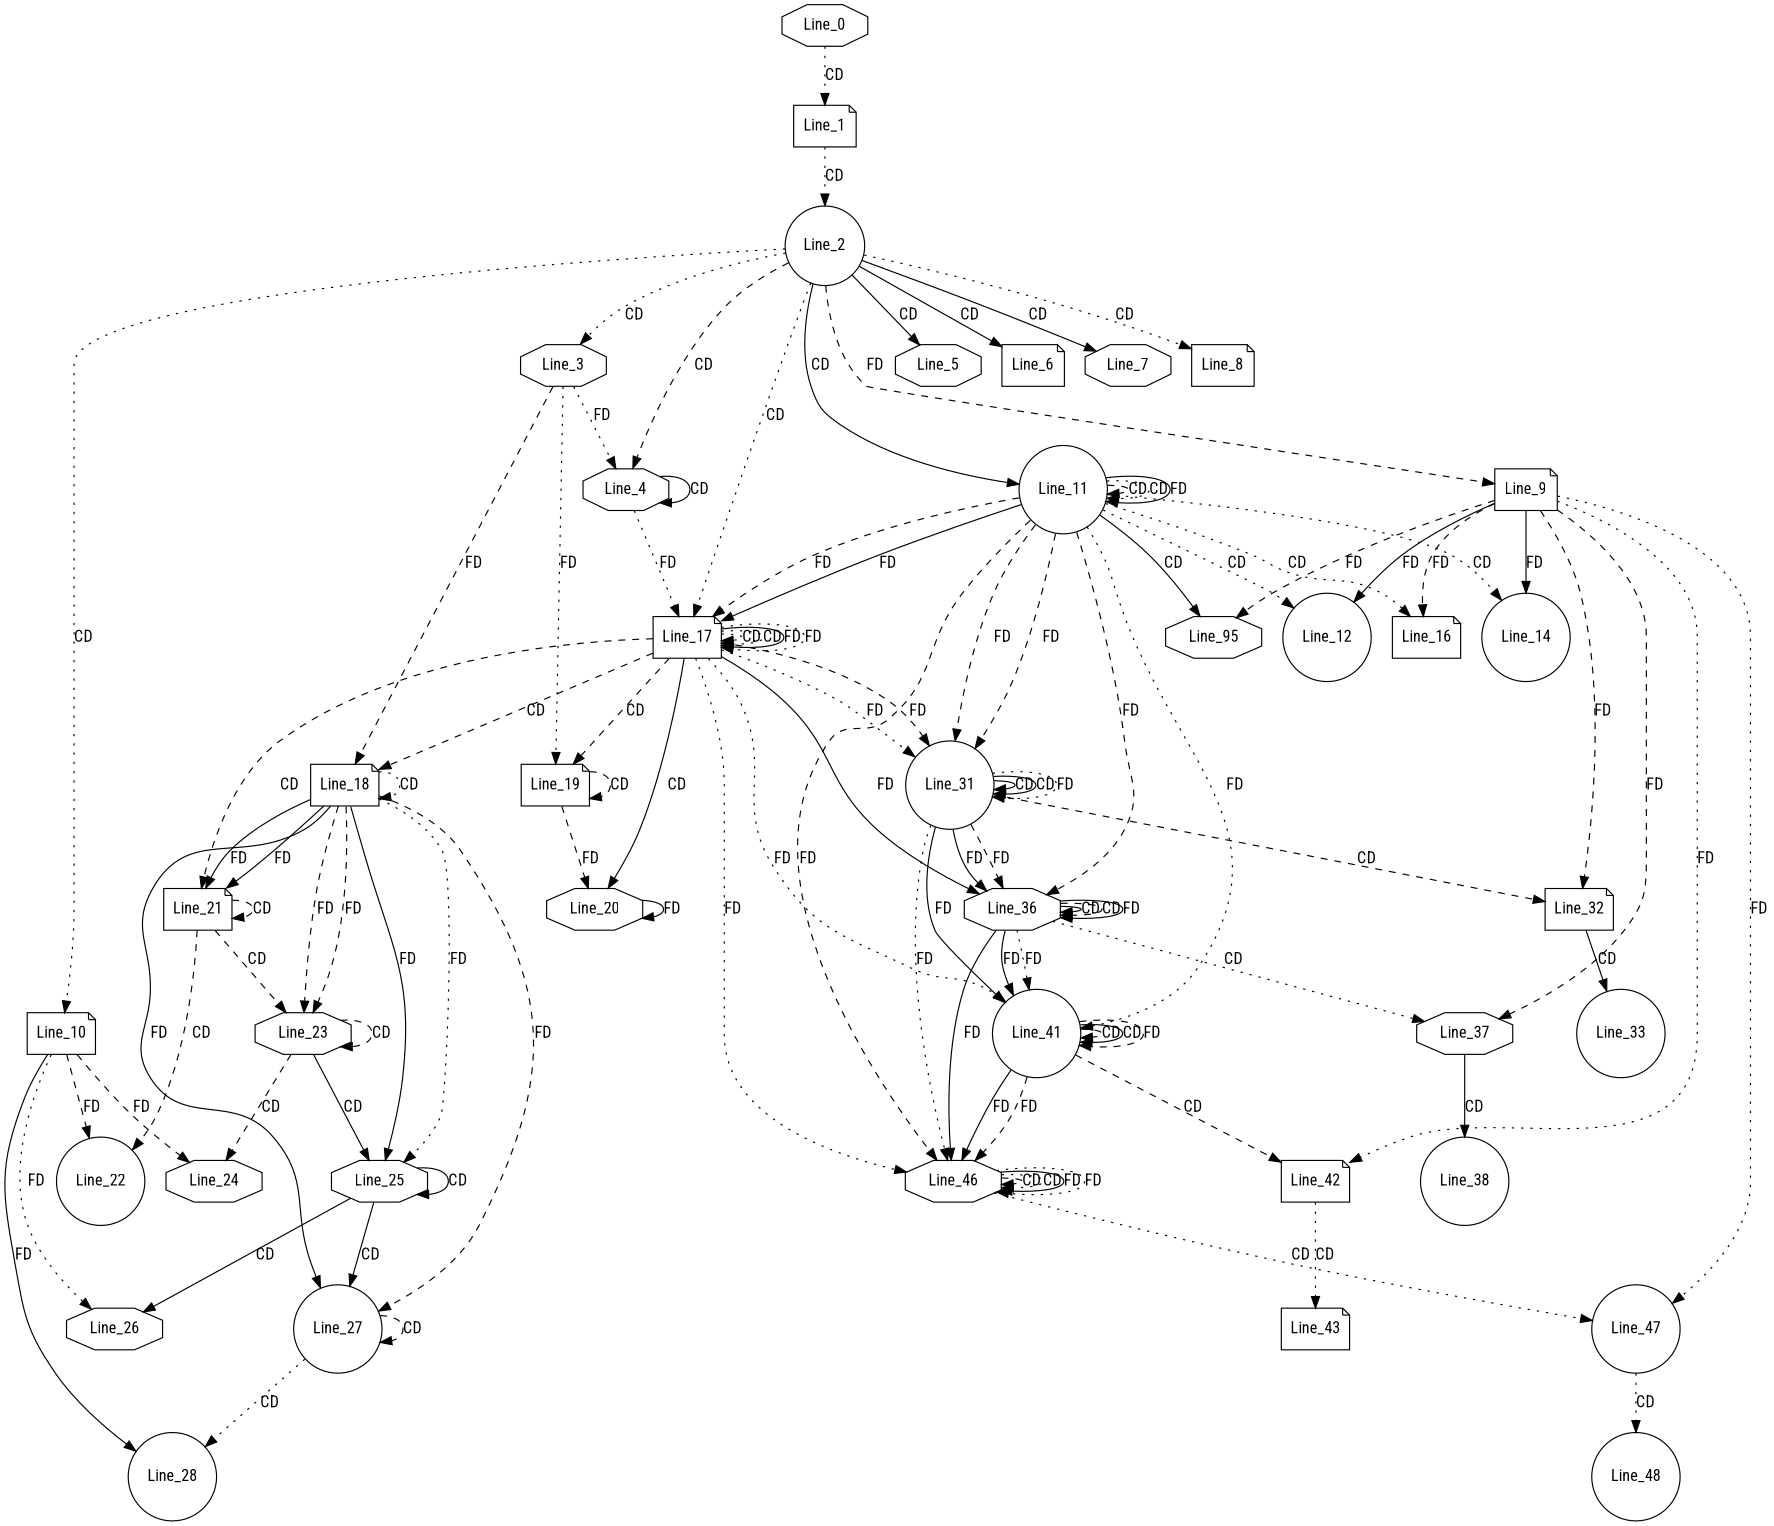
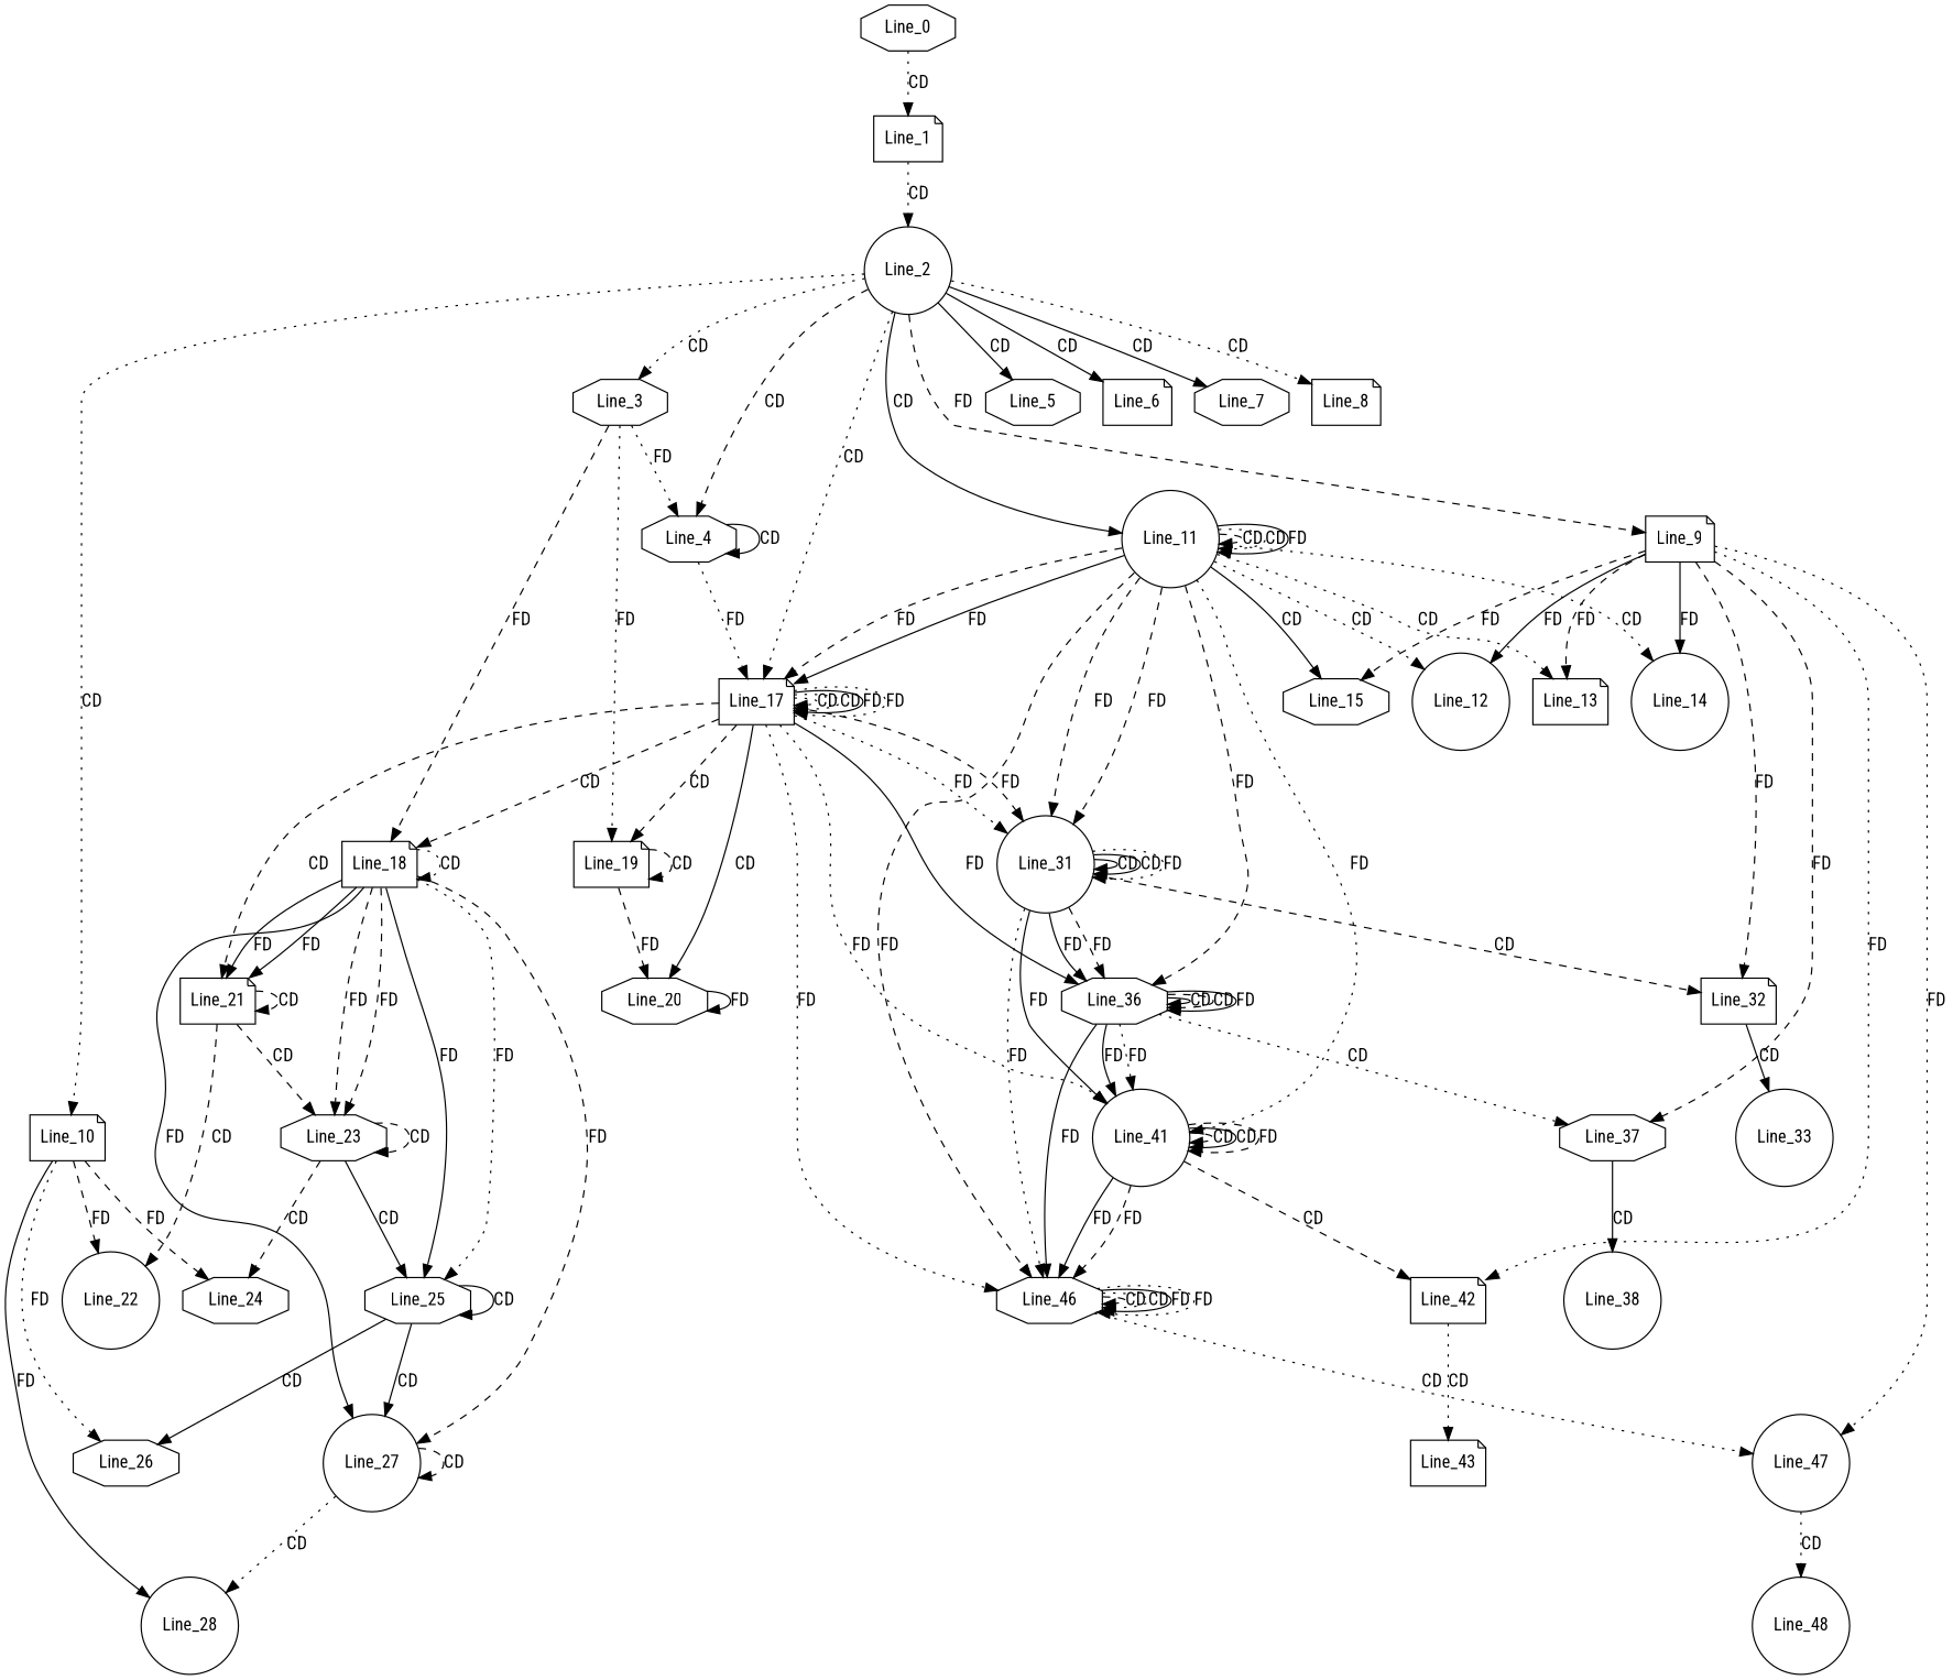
  digraph {
    fontname="Roboto Condensed"
    node [fontname="Roboto Condensed" shape=octagon]
    edge [fontname="Roboto Condensed" style=dashed]
    Line_1 [shape=note]
    Line_0
    Line_2 [shape=circle]
    Line_3
    Line_4
    Line_5
    Line_6 [shape=note]
    Line_7
    Line_8 [shape=note]
    Line_9 [shape=note]
    Line_10 [shape=note]
    Line_11 [shape=circle]
    Line_17 [shape=note]
    Line_18 [shape=note]
    Line_19 [shape=note]
    Line_12 [shape=circle]
-   Line_13 [shape=note label=Line_16]
+   Line_13 [shape=note]
    Line_14 [shape=circle]
-   Line_15 [label=Line_95]
+   Line_15
    Line_32 [shape=note]
    Line_37
    Line_42 [shape=note]
    Line_47 [shape=circle]
    Line_22 [shape=circle]
    Line_24
    Line_26
    Line_28 [shape=circle]
    Line_31 [shape=circle]
    Line_36
    Line_41 [shape=circle]
    Line_46
    Line_20
    Line_21 [shape=note]
    Line_23
    Line_25
    Line_27 [shape=circle]
    Line_33 [shape=circle]
    Line_38 [shape=circle]
    Line_43 [shape=note]
    Line_48 [shape=circle]
    Line_1 -> Line_2 [label=CD style=dotted]
    Line_0 -> Line_1 [label=CD style=dotted]
    Line_2 -> Line_3 [label=CD style=dotted]
    Line_2 -> Line_4 [label=CD]
    Line_2 -> Line_5 [label=CD style=solid]
    Line_2 -> Line_6 [label=CD style=solid]
    Line_2 -> Line_7 [label=CD style=solid]
    Line_2 -> Line_8 [label=CD style=dotted]
    Line_2 -> Line_9 [label=FD]
    Line_2 -> Line_10 [label=CD style=dotted]
    Line_2 -> Line_11 [label=CD style=solid]
    Line_2 -> Line_17 [label=CD style=dotted]
    Line_3 -> Line_4 [label=FD style=dotted]
    Line_3 -> Line_18 [label=FD]
    Line_3 -> Line_19 [label=FD style=dotted]
    Line_4 -> Line_4 [label=CD style=solid]
    Line_4 -> Line_17 [label=FD style=dotted]
    Line_9 -> Line_12 [label=FD style=solid]
    Line_9 -> Line_13 [label=FD]
    Line_9 -> Line_14 [label=FD style=solid]
    Line_9 -> Line_15 [label=FD]
    Line_9 -> Line_32 [label=FD]
    Line_9 -> Line_37 [label=FD]
    Line_9 -> Line_42 [label=FD style=dotted]
    Line_9 -> Line_47 [label=FD style=dotted]
    Line_10 -> Line_22 [label=FD]
    Line_10 -> Line_24 [label=FD]
    Line_10 -> Line_26 [label=FD style=dotted]
    Line_10 -> Line_28 [label=FD style=solid]
    Line_11 -> Line_11 [label=CD]
    Line_11 -> Line_11 [label=CD style=dotted]
    Line_11 -> Line_11 [label=FD style=solid]
    Line_11 -> Line_17 [label=FD style=solid]
    Line_11 -> Line_17 [label=FD]
    Line_11 -> Line_12 [label=CD style=dotted]
    Line_11 -> Line_13 [label=CD style=dotted]
    Line_11 -> Line_14 [label=CD style=dotted]
    Line_11 -> Line_15 [label=CD style=solid]
    Line_11 -> Line_31 [label=FD]
    Line_11 -> Line_31 [label=FD]
    Line_11 -> Line_36 [label=FD]
    Line_11 -> Line_41 [label=FD style=dotted]
    Line_11 -> Line_46 [label=FD]
    Line_17 -> Line_17 [label=CD style=dotted]
    Line_17 -> Line_17 [label=CD style=dotted]
    Line_17 -> Line_17 [label=FD style=solid]
    Line_17 -> Line_17 [label=FD style=dotted]
    Line_17 -> Line_18 [label=CD]
    Line_17 -> Line_19 [label=CD]
    Line_17 -> Line_31 [label=FD]
    Line_17 -> Line_31 [label=FD style=dotted]
    Line_17 -> Line_36 [label=FD style=solid]
    Line_17 -> Line_41 [label=FD style=dotted]
    Line_17 -> Line_46 [label=FD style=dotted]
    Line_17 -> Line_20 [label=CD style=solid]
    Line_17 -> Line_21 [label=CD]
    Line_18 -> Line_18 [label=CD style=dotted]
    Line_18 -> Line_21 [label=FD style=solid]
    Line_18 -> Line_21 [label=FD style=solid]
    Line_18 -> Line_23 [label=FD]
    Line_18 -> Line_23 [label=FD]
    Line_18 -> Line_25 [label=FD style=dotted]
    Line_18 -> Line_25 [label=FD style=solid]
    Line_18 -> Line_27 [label=FD]
    Line_18 -> Line_27 [label=FD style=solid]
    Line_19 -> Line_19 [label=CD]
    Line_19 -> Line_20 [label=FD]
    Line_32 -> Line_33 [label=CD style=solid]
    Line_37 -> Line_38 [label=CD style=solid]
    Line_42 -> Line_43 [label=CD style=dotted]
    Line_47 -> Line_48 [label=CD style=dotted]
    Line_31 -> Line_32 [label=CD]
    Line_31 -> Line_31 [label=CD style=solid]
    Line_31 -> Line_31 [label=CD style=solid]
    Line_31 -> Line_31 [label=FD style=dotted]
    Line_31 -> Line_36 [label=FD style=solid]
    Line_31 -> Line_36 [label=FD]
    Line_31 -> Line_41 [label=FD style=solid]
    Line_31 -> Line_46 [label=FD style=dotted]
    Line_36 -> Line_37 [label=CD style=dotted]
    Line_36 -> Line_36 [label=CD style=solid]
    Line_36 -> Line_36 [label=CD]
    Line_36 -> Line_36 [label=FD style=solid]
    Line_36 -> Line_41 [label=FD style=solid]
    Line_36 -> Line_41 [label=FD style=dotted]
    Line_36 -> Line_46 [label=FD style=solid]
    Line_41 -> Line_42 [label=CD]
    Line_41 -> Line_41 [label=CD]
    Line_41 -> Line_41 [label=CD style=solid]
    Line_41 -> Line_41 [label=FD]
    Line_41 -> Line_46 [label=FD style=solid]
    Line_41 -> Line_46 [label=FD]
    Line_46 -> Line_47 [label=CD style=dotted]
    Line_46 -> Line_46 [label=CD]
    Line_46 -> Line_46 [label=CD style=dotted]
    Line_46 -> Line_46 [label=FD style=solid]
    Line_46 -> Line_46 [label=FD style=dotted]
    Line_20 -> Line_20 [label=FD style=solid]
    Line_21 -> Line_22 [label=CD]
    Line_21 -> Line_21 [label=CD]
    Line_21 -> Line_23 [label=CD]
    Line_23 -> Line_24 [label=CD]
    Line_23 -> Line_23 [label=CD]
    Line_23 -> Line_25 [label=CD style=solid]
    Line_25 -> Line_26 [label=CD style=solid]
    Line_25 -> Line_25 [label=CD style=solid]
    Line_25 -> Line_27 [label=CD style=solid]
    Line_27 -> Line_28 [label=CD style=dotted]
    Line_27 -> Line_27 [label=CD]
  }
